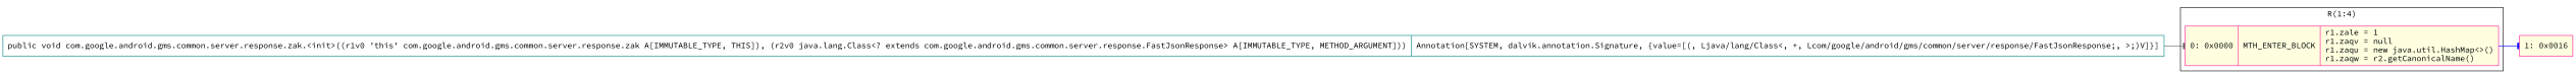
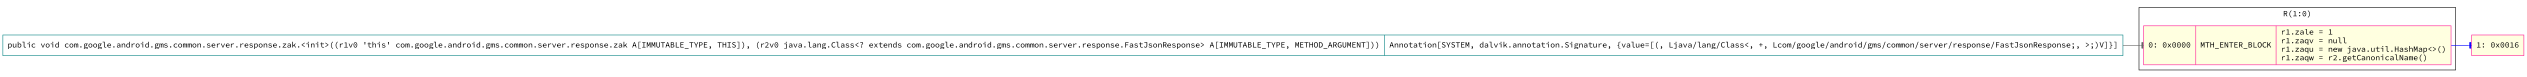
  digraph {
    rankdir=LR
    fontname="Source Code Pro"
    node [color=deeppink shape=record style=filled fillcolor=lightyellow fontname="Source Code Pro"]
    edge [arrowhead=tee fontname="Source Code Pro"]
    n1 [label="{0\:\ 0x0000|MTH_ENTER_BLOCK\l|r1.zale = 1\lr1.zaqv = null\lr1.zaqu = new java.util.HashMap\<\>()\lr1.zaqw = r2.getCanonicalName()\l}"]
    n2 [label="{1\:\ 0x0016}"]
    n3 [label="{public void com.google.android.gms.common.server.response.zak.\<init\>((r1v0 'this' com.google.android.gms.common.server.response.zak A[IMMUTABLE_TYPE, THIS]), (r2v0 java.lang.Class\<? extends com.google.android.gms.common.server.response.FastJsonResponse\> A[IMMUTABLE_TYPE, METHOD_ARGUMENT]))  | Annotation[SYSTEM, dalvik.annotation.Signature, \{value=[(, Ljava\/lang\/Class\<, +, Lcom\/google\/android\/gms\/common\/server\/response\/FastJsonResponse;, \>;)V]\}]\l}" fillcolor=white color=teal]
    subgraph cluster_1 {
-     label="R(1:4)"
+     label="R(1:0)"
      n1
    }
    n1 -> n2 [color=blue]
    n3 -> n1 [color=gray40]
  }
